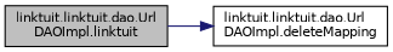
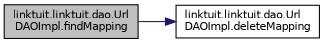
  digraph {
    rankdir=LR
    node [color=black fontname=Helvetica fontsize=10 shape=record style=filled]
-   n1 [fillcolor=grey75 fontcolor=black height=0.2 label="linktuit.linktuit.dao.Url\lDAOImpl.linktuit" width=0.4]
+   n1 [fillcolor=grey75 fontcolor=black height=0.2 label="linktuit.linktuit.dao.Url\lDAOImpl.findMapping" width=0.4]
    n2 [fillcolor=white height=0.2 label="linktuit.linktuit.dao.Url\lDAOImpl.deleteMapping" width=0.4]
    n1 -> n2 [color=midnightblue fontname=Helvetica fontsize=10 labelfontname=Helvetica labelfontsize=10 style=solid]
  }
